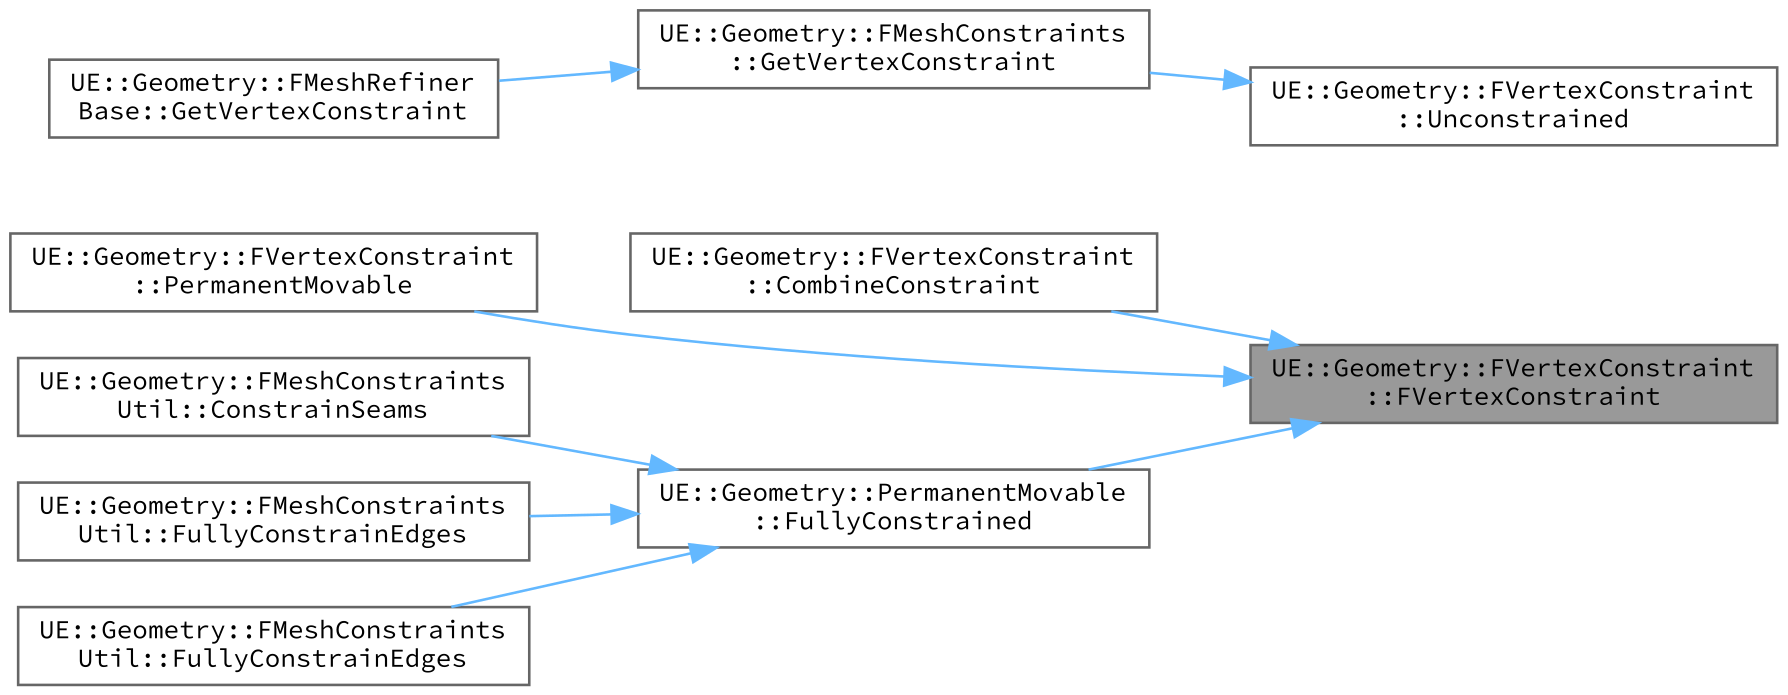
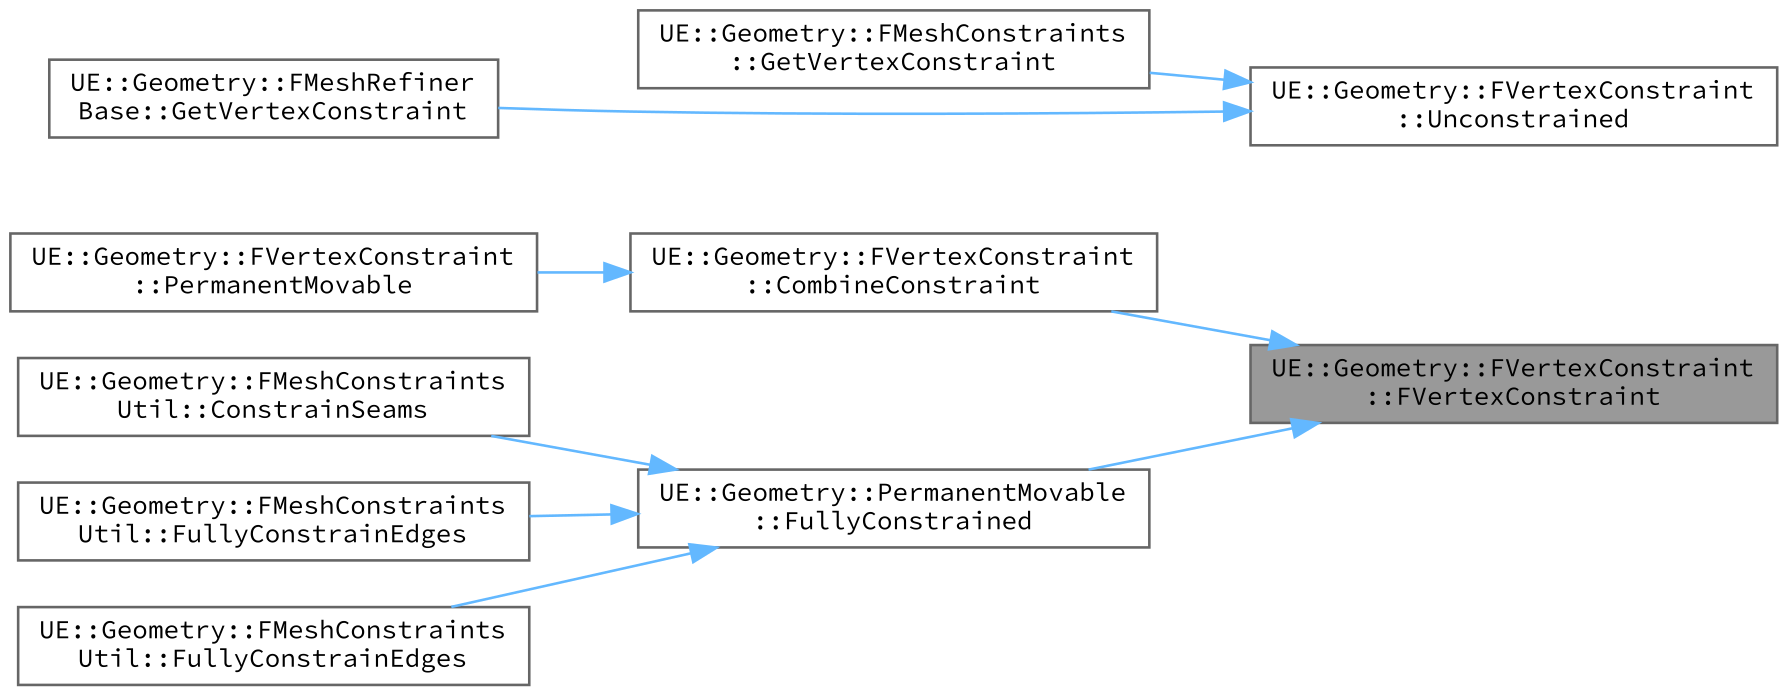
  digraph {
    fontname="Source Code Pro"
    rankdir=RL
    node [color=grey40 fillcolor=white fontname="Source Code Pro" fontsize=10 shape=box style=filled]
    edge [color=steelblue1 dir=back fontname="Source Code Pro" fontsize=10 labelfontname=Helvetica labelfontsize=10 style=solid]
    n1 [color=gray40 fillcolor=grey60 fontcolor=black height=0.2 label="UE::Geometry::FVertexConstraint\l::FVertexConstraint" width=0.4]
    n2 [height=0.2 label="UE::Geometry::FVertexConstraint\l::CombineConstraint" width=0.4]
    n3 [height=0.2 label="UE::Geometry::PermanentMovable\l::FullyConstrained" width=0.4]
    n4 [height=0.2 label="UE::Geometry::FVertexConstraint\l::PermanentMovable" width=0.4]
    n5 [height=0.2 label="UE::Geometry::FMeshConstraints\lUtil::ConstrainSeams" width=0.4]
    n6 [height=0.2 label="UE::Geometry::FMeshConstraints\lUtil::FullyConstrainEdges" width=0.4]
    n7 [height=0.2 label="UE::Geometry::FMeshConstraints\lUtil::FullyConstrainEdges" width=0.4]
    n8 [height=0.2 label="UE::Geometry::FVertexConstraint\l::Unconstrained" width=0.4]
    n9 [height=0.2 label="UE::Geometry::FMeshConstraints\l::GetVertexConstraint" width=0.4]
    n10 [height=0.2 label="UE::Geometry::FMeshRefiner\lBase::GetVertexConstraint" width=0.4]
    n1 -> n2
    n1 -> n3
-   n1 -> n4
+   n2 -> n4
    n3 -> n5
    n3 -> n6
    n3 -> n7
    n8 -> n9
-   n9 -> n10
+   n8 -> n10
  }
